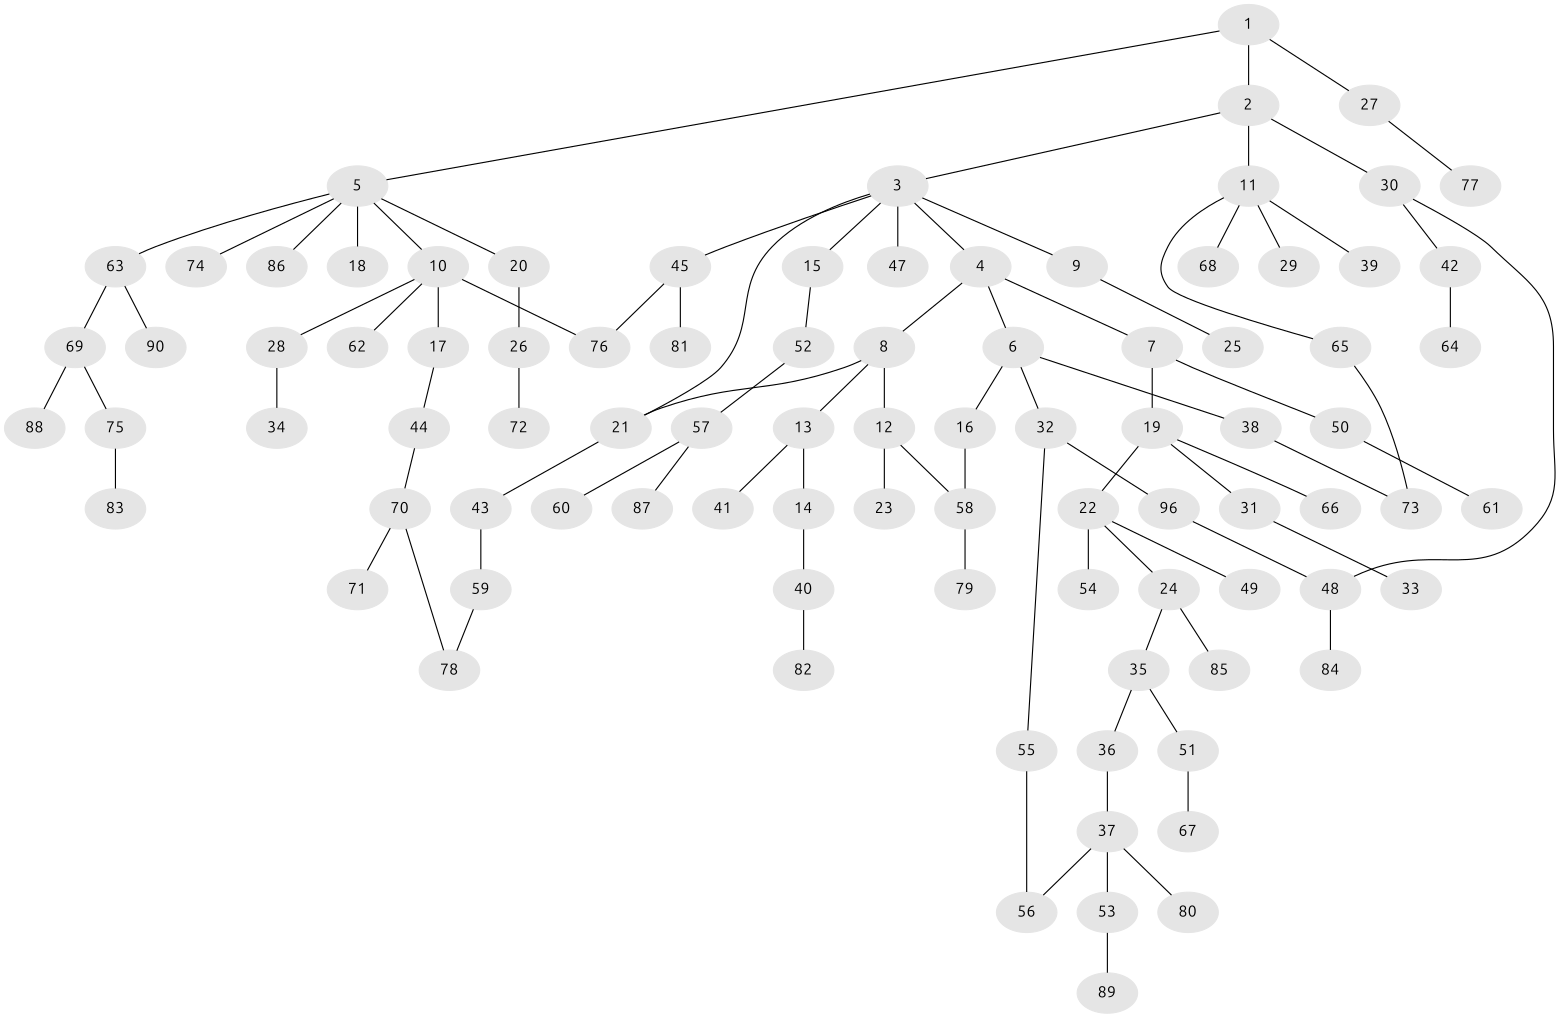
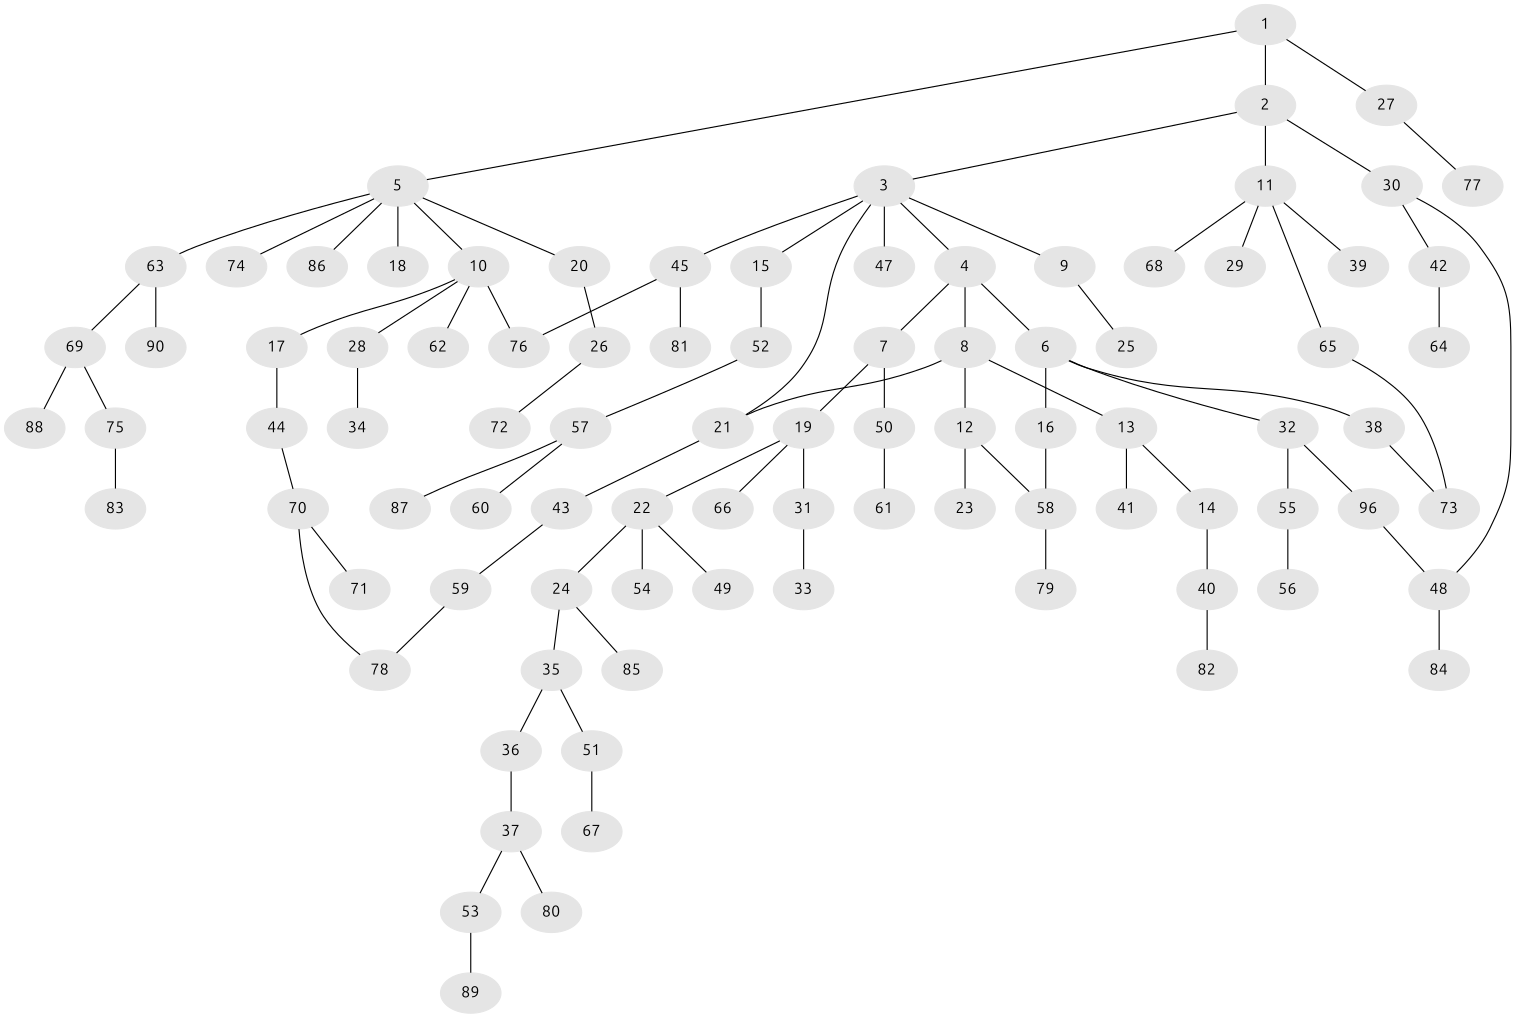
  graph {
    fontname=Ubuntu
    node [color=gray90 fontname=Ubuntu style=filled]
    edge [fontname=Ubuntu]
    1
    2
    5
    27
    3
    11
    30
    10
    18
    20
    63
    74
    86
    77
    4
    9
    15
    21
    45
    47
    29
    39
    65
    68
    42
    48
    6
    7
    8
    25
    52
    43
    76
    81
    16
    32
    38
    19
    50
    12
    13
    17
    28
    62
    26
    69
    90
    58
    n49 [label=96]
    55
    73
    22
    31
    66
    61
    23
    14
    41
    44
    34
    79
    40
    82
    57
    70
    24
    49
    54
    33
    72
    59
    35
    85
    36
    51
    64
    84
    56
    37
    67
    53
    80
    89
    78
    71
    60
    87
    75
    88
    83
    1 -- 2
    1 -- 5
    1 -- 27
    2 -- 3
    2 -- 11
    2 -- 30
    5 -- 10
    5 -- 18
    5 -- 20
    5 -- 63
    5 -- 74
    5 -- 86
    27 -- 77
    3 -- 4
    3 -- 9
    3 -- 15
    3 -- 21
    3 -- 45
    3 -- 47
    11 -- 29
    11 -- 39
    11 -- 65
    11 -- 68
    30 -- 42
    30 -- 48
    10 -- 76
    10 -- 17
    10 -- 28
    10 -- 62
    20 -- 26
    63 -- 69
    63 -- 90
    4 -- 6
    4 -- 7
    4 -- 8
    9 -- 25
    15 -- 52
    21 -- 43
    45 -- 76
    45 -- 81
    65 -- 73
    42 -- 64
    48 -- 84
    6 -- 16
    6 -- 32
    6 -- 38
    7 -- 19
    7 -- 50
    8 -- 21
    8 -- 12
    8 -- 13
    52 -- 57
    43 -- 59
    16 -- 58
    32 -- n49
    32 -- 55
    38 -- 73
    19 -- 22
    19 -- 31
    19 -- 66
    50 -- 61
    12 -- 58
    12 -- 23
    13 -- 14
    13 -- 41
    17 -- 44
    28 -- 34
    26 -- 72
    69 -- 75
    69 -- 88
    58 -- 79
    n49 -- 48
    55 -- 56
    22 -- 24
    22 -- 49
    22 -- 54
    31 -- 33
    14 -- 40
    44 -- 70
    40 -- 82
    57 -- 60
    57 -- 87
    70 -- 78
    70 -- 71
    24 -- 35
    24 -- 85
    59 -- 78
    35 -- 36
    35 -- 51
    36 -- 37
    51 -- 67
-   37 -- 56
    37 -- 53
    37 -- 80
    53 -- 89
    75 -- 83
  }
